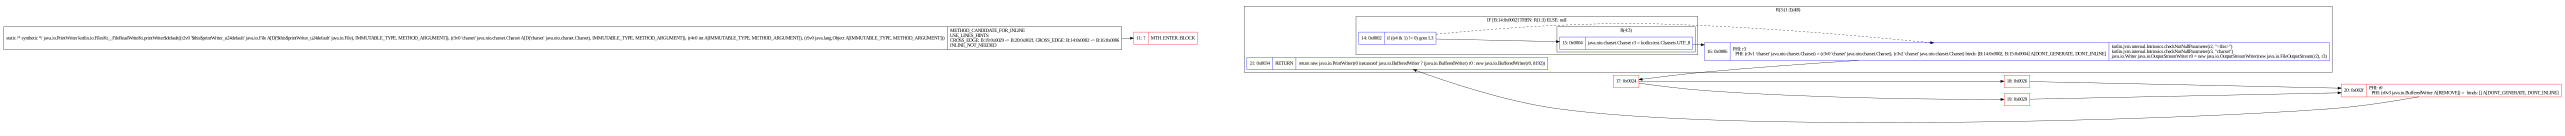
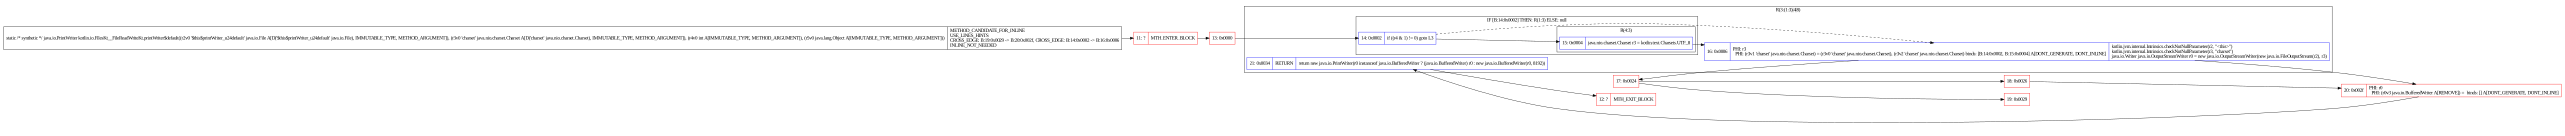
  digraph {
    fontname="Liberation Serif"
    rankdir=LR
    node [color=red fontname="Liberation Serif" shape=record]
    edge [fontname="Liberation Serif"]
    n1 [color=blue label="{15\:\ 0x0004|java.nio.charset.Charset r3 = kotlin.text.Charsets.UTF_8\l}"]
    n2 [color=blue label="{14\:\ 0x0002|if ((r4 & 1) != 0) goto L3\l}"]
    n3 [color=blue label="{16\:\ 0x0006|PHI: r3 \l  PHI: (r3v1 'charset' java.nio.charset.Charset) = (r3v0 'charset' java.nio.charset.Charset), (r3v2 'charset' java.nio.charset.Charset) binds: [B:14:0x0002, B:15:0x0004] A[DONT_GENERATE, DONT_INLINE]\l|kotlin.jvm.internal.Intrinsics.checkNotNullParameter(r2, \"\<this\>\")\lkotlin.jvm.internal.Intrinsics.checkNotNullParameter(r3, \"charset\")\ljava.io.Writer java.io.OutputStreamWriter r0 = new java.io.OutputStreamWriter(new java.io.FileOutputStream(r2), r3)\l}"]
    n4 [color=blue label="{21\:\ 0x0034|RETURN\l|return new java.io.PrintWriter(r0 instanceof java.io.BufferedWriter ? (java.io.BufferedWriter) r0 : new java.io.BufferedWriter(r0, 8192))\l}"]
    n5 [label="{17\:\ 0x0024}"]
+   n6 [label="{12\:\ ?|MTH_EXIT_BLOCK\l}"]
    n7 [label="{18\:\ 0x0026}"]
    n8 [label="{19\:\ 0x0029}"]
    n9 [label="{11\:\ ?|MTH_ENTER_BLOCK\l}"]
+   n10 [label="{13\:\ 0x0000}"]
    n11 [label="{20\:\ 0x002f|PHI: r0 \l  PHI: (r0v3 java.io.BufferedWriter A[REMOVE]) =  binds: [] A[DONT_GENERATE, DONT_INLINE]\l}"]
    n12 [label="{static \/* synthetic *\/ java.io.PrintWriter kotlin.io.FilesKt__FileReadWriteKt.printWriter$default((r2v0 '$this$printWriter_u24default' java.io.File A[D('$this$printWriter_u24default' java.io.File), IMMUTABLE_TYPE, METHOD_ARGUMENT]), (r3v0 'charset' java.nio.charset.Charset A[D('charset' java.nio.charset.Charset), IMMUTABLE_TYPE, METHOD_ARGUMENT]), (r4v0 int A[IMMUTABLE_TYPE, METHOD_ARGUMENT]), (r5v0 java.lang.Object A[IMMUTABLE_TYPE, METHOD_ARGUMENT]))  | METHOD_CANDIDATE_FOR_INLINE\lUSE_LINES_HINTS\lCROSS_EDGE: B:19:0x0029 \-\> B:20:0x002f, CROSS_EDGE: B:14:0x0002 \-\> B:16:0x0006\lINLINE_NOT_NEEDED\l}" color=""]
    subgraph cluster_1 {
      label="R(3:(1:3)|4|8)"
      n3
      n4
      subgraph cluster_2 {
        label="IF [B:14:0x0002] THEN: R(1:3) ELSE: null"
        n2
        subgraph cluster_3 {
          label="R(4:3)"
          n1
        }
      }
    }
    n1 -> n3
    n2 -> n1
    n2 -> n3 [style=dashed]
    n3 -> n5
+   n4 -> n6
    n5 -> n7
    n5 -> n8
    n7 -> n11
-   n8 -> n11
+   n3 -> n11
+   n9 -> n10
+   n10 -> n2
    n11 -> n4
    n12 -> n9
  }
